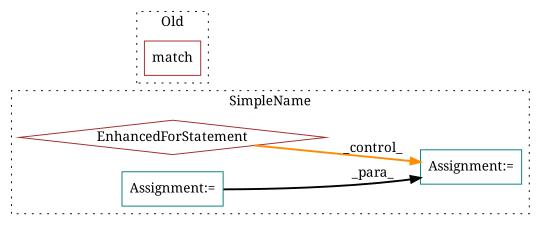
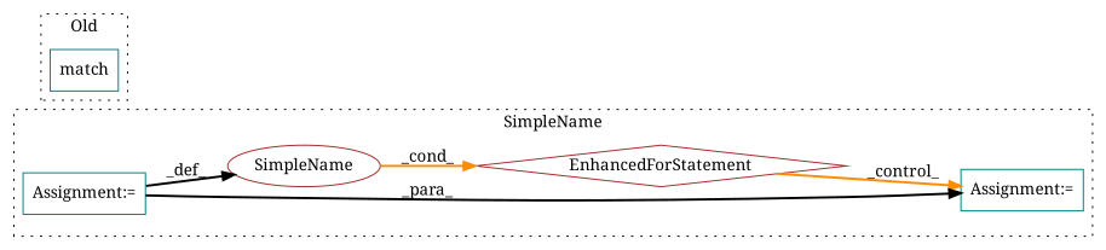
  digraph {
    fontname="Noto Serif"
    rankdir=LR
    node [a=7 color=teal fontname="Noto Serif" l="90,2" s="1251,1395" shape=box]
    edge [color=darkorange fontname="Noto Serif" style=bold]
    n1 [a=70 color=brown label=EnhancedForStatement shape=diamond]
    n2 [label="Assignment:="]
    n3 [l=1 label="Assignment:=" s=1992]
-   n5 [a=32 color=brown l="6,1" label=match s="1646,1659"]
+   n4 [a=42 color=brown l=6 label=SimpleName s=1345 shape=ellipse]
+   n5 [a=32 l="6,1" label=match s="1646,1659"]
    subgraph cluster_1 {
      label=SimpleName
      style=dotted
      n1
      n2
      n3
+     n4
    }
    subgraph cluster_2 {
      label=Old
      style=dotted
      n5
    }
    n1 -> n3 [label=_control_]
    n2 -> n3 [color=black label=_para_]
+   n2 -> n4 [color=black label=_def_]
+   n4 -> n1 [label=_cond_]
  }
